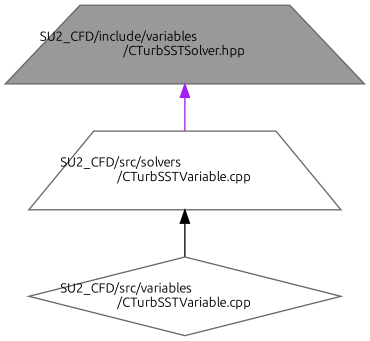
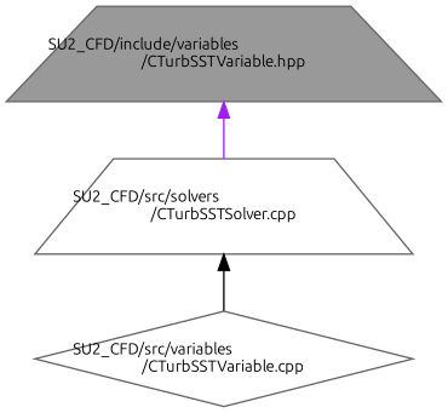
  digraph {
    fontname=Ubuntu
    node [color=grey40 fillcolor=white fontname=Ubuntu fontsize=10 shape=trapezium style=filled]
    edge [dir=back fontname=Ubuntu fontsize=10 labelfontname=Helvetica labelfontsize=10 style=solid]
-   n1 [color=gray40 fillcolor=grey60 fontcolor=black height=0.2 label="SU2_CFD/include/variables\l/CTurbSSTSolver.hpp" width=0.4]
-   n2 [height=0.2 label="SU2_CFD/src/solvers\l/CTurbSSTVariable.cpp" width=0.4]
+   n1 [color=gray40 fillcolor=grey60 fontcolor=black height=0.2 label="SU2_CFD/include/variables\l/CTurbSSTVariable.hpp" width=0.4]
+   n2 [height=0.2 label="SU2_CFD/src/solvers\l/CTurbSSTSolver.cpp" width=0.4]
    n3 [height=0.2 label="SU2_CFD/src/variables\l/CTurbSSTVariable.cpp" shape=diamond width=0.4]
    n1 -> n2 [color=purple]
    n2 -> n3 [color=black]
  }
